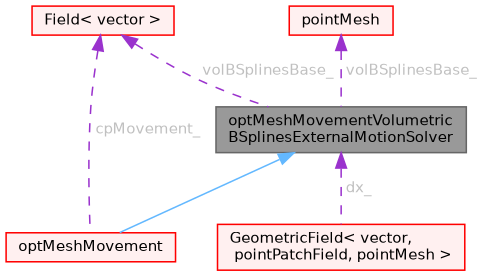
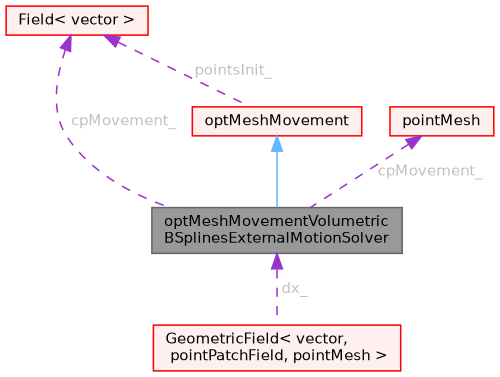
  digraph {
    rankdir=TB
    node [color=red fillcolor="#FFF0F0" fontname=Helvetica fontsize=10 shape=box style=filled]
    edge [color=darkorchid3 dir=back fontcolor=grey fontname=Helvetica fontsize=10 labelfontname=Helvetica labelfontsize=10 style=dashed]
    n1 [color=gray40 fillcolor=grey60 fontcolor=black height=0.2 label="optMeshMovementVolumetric\lBSplinesExternalMotionSolver" width=0.4]
    n2 [height=0.2 label="GeometricField\< vector,\l pointPatchField, pointMesh \>" width=0.4]
    n3 [height=0.2 label=optMeshMovement width=0.4]
    n4 [height=0.2 label="Field\< vector \>" width=0.4]
    n5 [height=0.2 label=pointMesh width=0.4]
    n1 -> n2 [label=" dx_"]
-   n1 -> n3 [color=steelblue1 style=solid fontcolor=""]
-   n4 -> n1 [label=" volBSplinesBase_"]
-   n4 -> n3 [label=" cpMovement_"]
-   n5 -> n1 [label=" volBSplinesBase_"]
+   n3 -> n1 [color=steelblue1 style=solid fontcolor=""]
+   n4 -> n1 [label=" cpMovement_"]
+   n4 -> n3 [label=" pointsInit_"]
+   n5 -> n1 [label=" cpMovement_"]
  }
